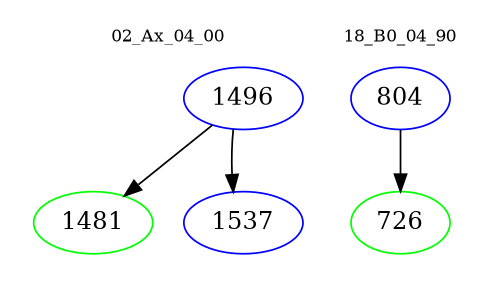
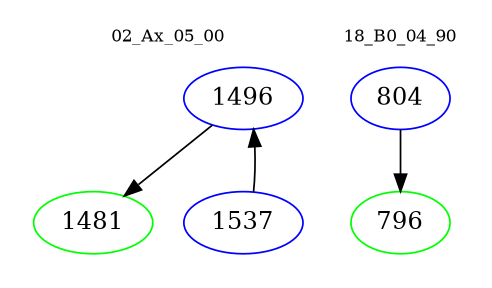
  digraph {
    node [color=blue]
    edge [color=black]
    n1 [label=1496]
    n2 [color=green label=1481]
    n3 [label=1537]
    n4 [label=804]
-   n5 [color=green label=726]
+   n5 [color=green label=796]
    subgraph cluster_1 {
      color=white
      fontsize=10
-     label="02_Ax_04_00"
+     label="02_Ax_05_00"
      n1
      n2
      n3
    }
    subgraph cluster_2 {
      color=white
      fontsize=10
      label="18_B0_04_90"
      n4
      n5
    }
    n1 -> n2
-   n1 -> n3
+   n3 -> n1
    n4 -> n5
  }
